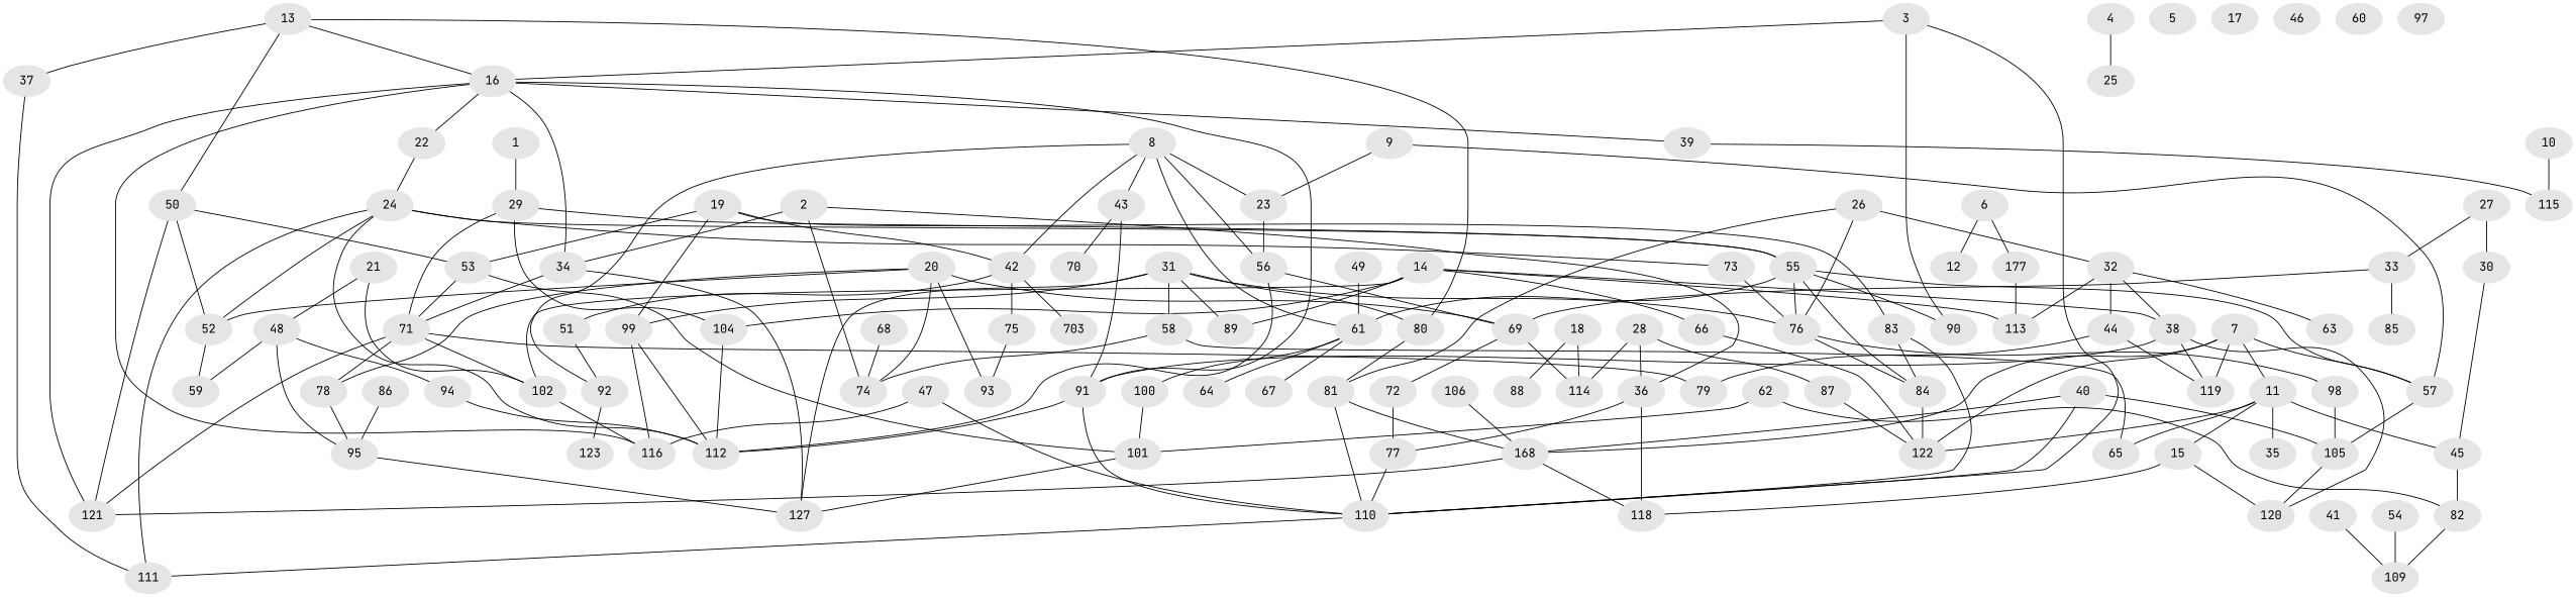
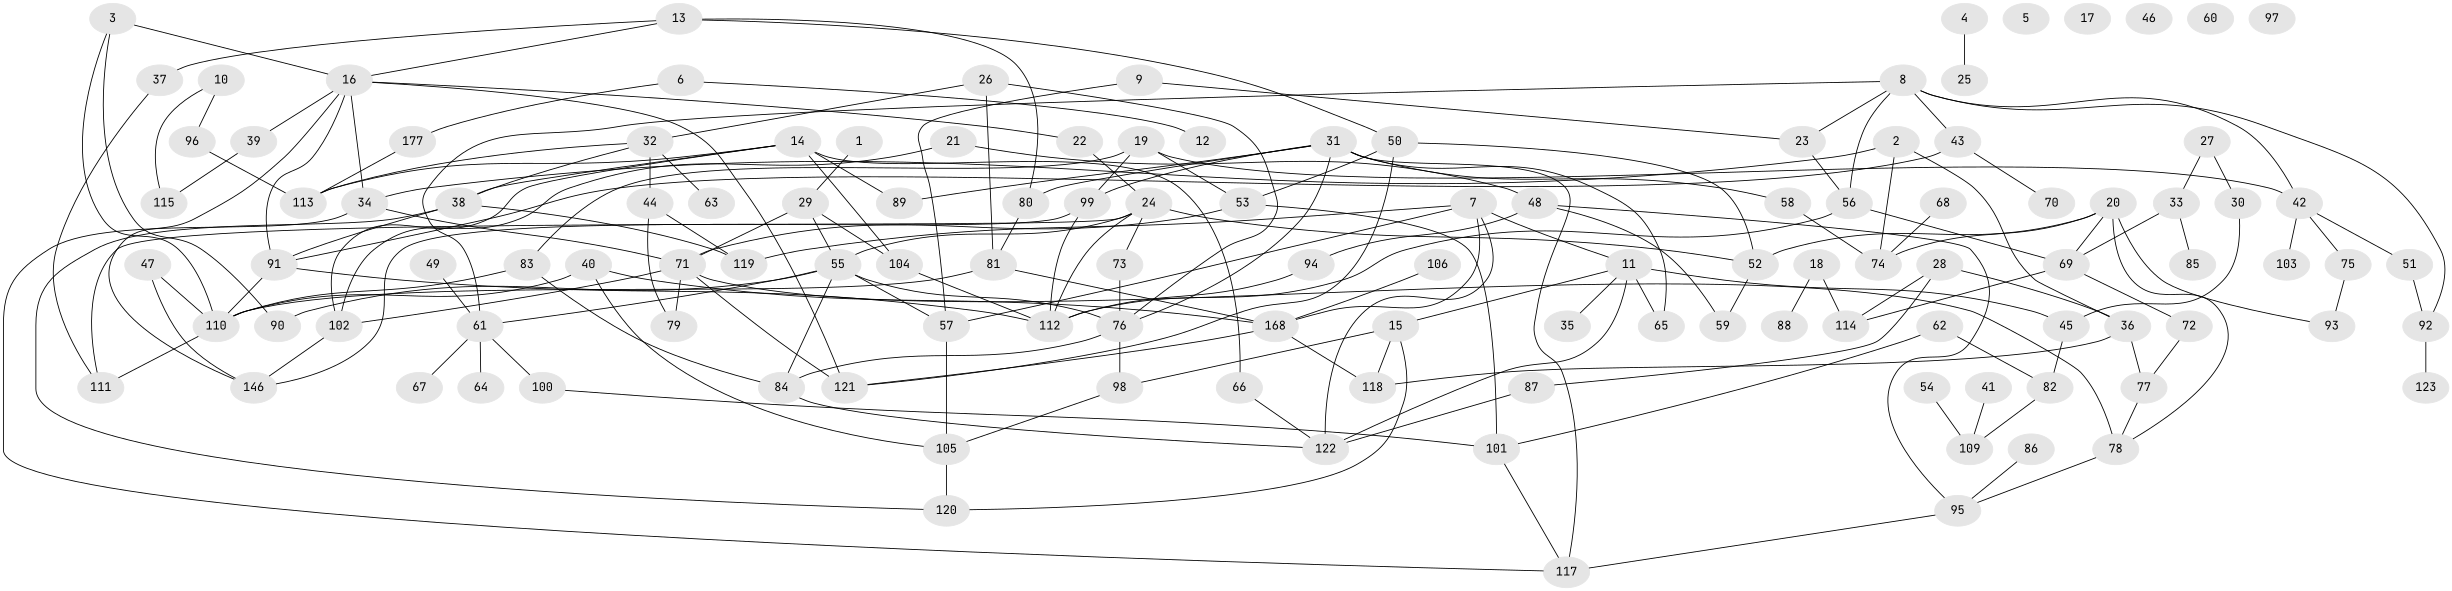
  graph {
    fontname="JetBrains Mono"
    node [color=gray90 fontname="JetBrains Mono" style=filled]
    edge [fontname="JetBrains Mono"]
    1
    29
    104
    55
    71
    2
    34
    36
    74
-   117 [label=127]
+   117
    118
    77
    3
    16
    90
    110
    22
    39
    91
-   116
+   116 [label=146]
    121
    111
    4
    25
    5
    6
    12
    n28 [label=177]
    113
    7
    11
    n32 [label=168]
    119
    122
    57
    15
    35
    45
    65
    8
    23
    42
    43
    56
    61
    92
    51
    75
-   103 [label=703]
+   103
    70
    69
    112
    64
    67
    100
    123
    9
    105
    10
+   96
    115
    98
    120
    82
    13
    37
    50
    80
    53
    52
    81
    14
    38
    66
    89
    102
    24
    17
    18
    88
    114
    19
    83
    99
    101
    84
    20
    78
    93
    59
    72
    95
    21
    48
    94
    73
    76
    26
    32
    44
    63
    27
    30
    33
    85
    28
    87
    79
    31
    58
    40
    41
    109
    46
    47
    49
    54
    60
    62
    68
    86
    97
    106
    1 -- 29
    29 -- 104
    29 -- 55
    29 -- 71
    104 -- 112
    55 -- 90
    55 -- 57
    55 -- 61
    55 -- 84
    55 -- 76
    71 -- 121
    71 -- 102
    71 -- 78
    71 -- 79
    2 -- 34
    2 -- 36
    2 -- 74
    34 -- 71
    34 -- 117
    36 -- 118
    36 -- 77
-   77 -- 110
+   77 -- 78
    3 -- 16
    3 -- 90
    3 -- 110
    16 -- 34
    16 -- 22
    16 -- 39
    16 -- 91
    16 -- 116
    16 -- 121
    110 -- 111
    22 -- 24
    39 -- 115
    91 -- 110
    91 -- 112
    4 -- 25
    6 -- 12
    6 -- n28
    n28 -- 113
    7 -- 11
    7 -- n32
    7 -- 119
    7 -- 122
    7 -- 57
    11 -- 122
    11 -- 15
    11 -- 35
    11 -- 45
    11 -- 65
    n32 -- 118
    n32 -- 121
    57 -- 105
    15 -- 118
+   15 -- 98
    15 -- 120
    45 -- 82
    8 -- 23
    8 -- 42
    8 -- 43
    8 -- 56
    8 -- 61
    8 -- 92
    23 -- 56
    42 -- 51
    42 -- 75
    42 -- 103
    43 -- 91
    43 -- 70
    56 -- 69
    56 -- 112
    61 -- 64
    61 -- 67
    61 -- 100
    92 -- 123
    51 -- 92
    75 -- 93
    69 -- 114
    69 -- 72
    100 -- 101
    9 -- 57
    9 -- 23
    105 -- 120
+   10 -- 96
    10 -- 115
+   96 -- 113
    98 -- 105
    82 -- 109
    13 -- 16
    13 -- 37
    13 -- 50
    13 -- 80
    37 -- 111
    50 -- 121
    50 -- 53
    50 -- 52
    80 -- 81
    53 -- 71
    53 -- 101
    52 -- 59
    81 -- 110
    81 -- n32
    14 -- 104
    14 -- 113
    14 -- 38
    14 -- 66
    14 -- 89
    14 -- 102
    38 -- 91
    38 -- 119
    38 -- 120
    66 -- 122
    102 -- 116
    24 -- 55
    24 -- 111
    24 -- 112
    24 -- 52
    24 -- 73
    18 -- 88
    18 -- 114
    19 -- 42
    19 -- 53
    19 -- 83
    19 -- 99
    83 -- 110
    83 -- 84
    99 -- 116
    99 -- 112
    101 -- 117
    84 -- 122
    20 -- 74
    20 -- 69
    20 -- 52
    20 -- 78
    20 -- 93
    78 -- 95
    72 -- 77
    95 -- 117
    21 -- 102
    21 -- 48
    48 -- 59
    48 -- 95
    48 -- 94
    94 -- 112
    73 -- 76
    76 -- 98
    76 -- 84
    26 -- 81
    26 -- 76
    26 -- 32
    32 -- 113
    32 -- 38
    32 -- 44
    32 -- 63
    44 -- 119
    44 -- 79
    27 -- 30
    27 -- 33
    30 -- 45
    33 -- 69
    33 -- 85
    28 -- 36
    28 -- 114
    28 -- 87
    87 -- 122
    31 -- 117
-   58 -- 65
+   31 -- 65
    31 -- 80
    31 -- 89
    31 -- 99
    31 -- 76
    31 -- 58
    58 -- 74
    40 -- 110
    40 -- n32
    40 -- 105
    41 -- 109
    47 -- 110
    47 -- 116
    49 -- 61
    54 -- 109
    62 -- 82
    62 -- 101
    68 -- 74
    86 -- 95
    106 -- n32
  }
